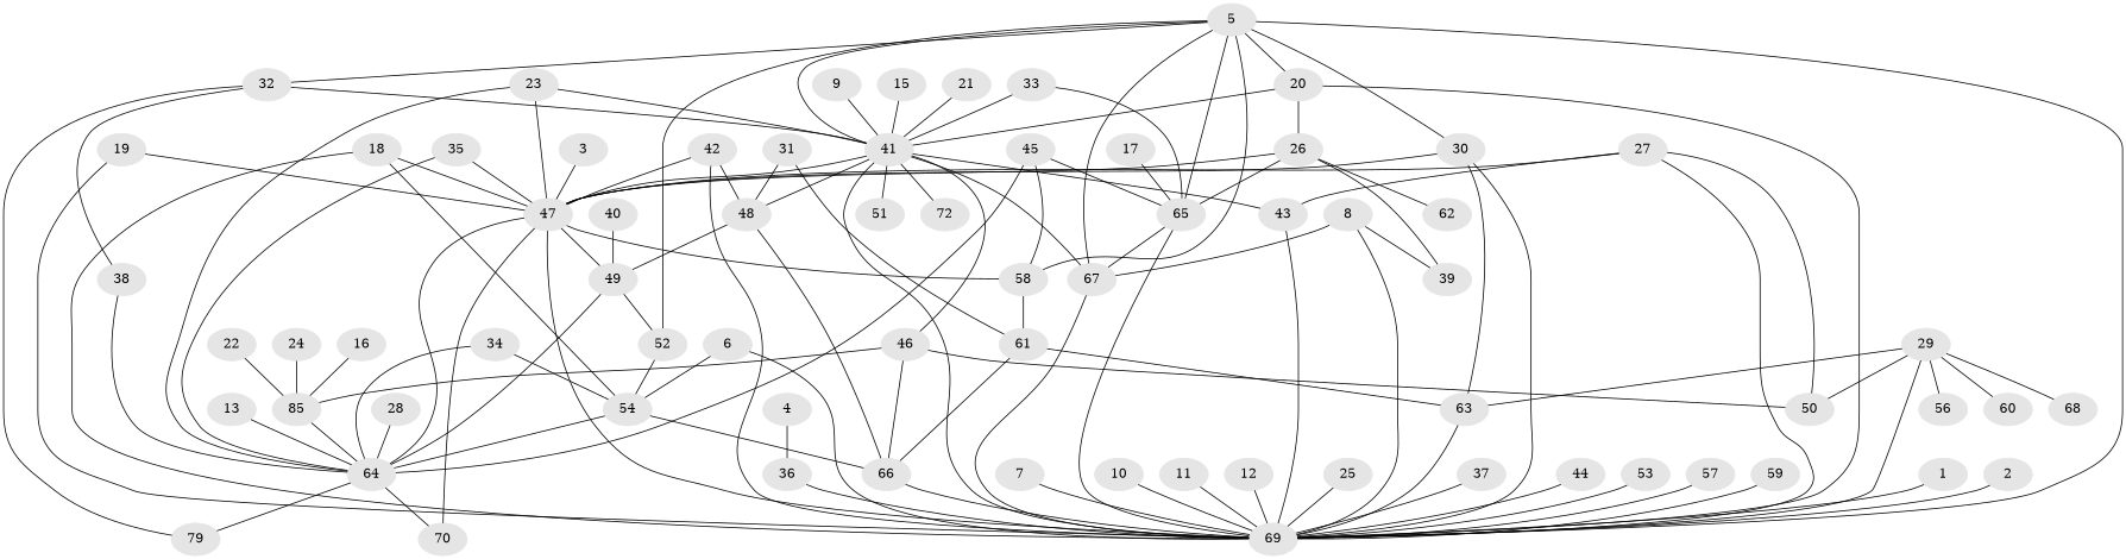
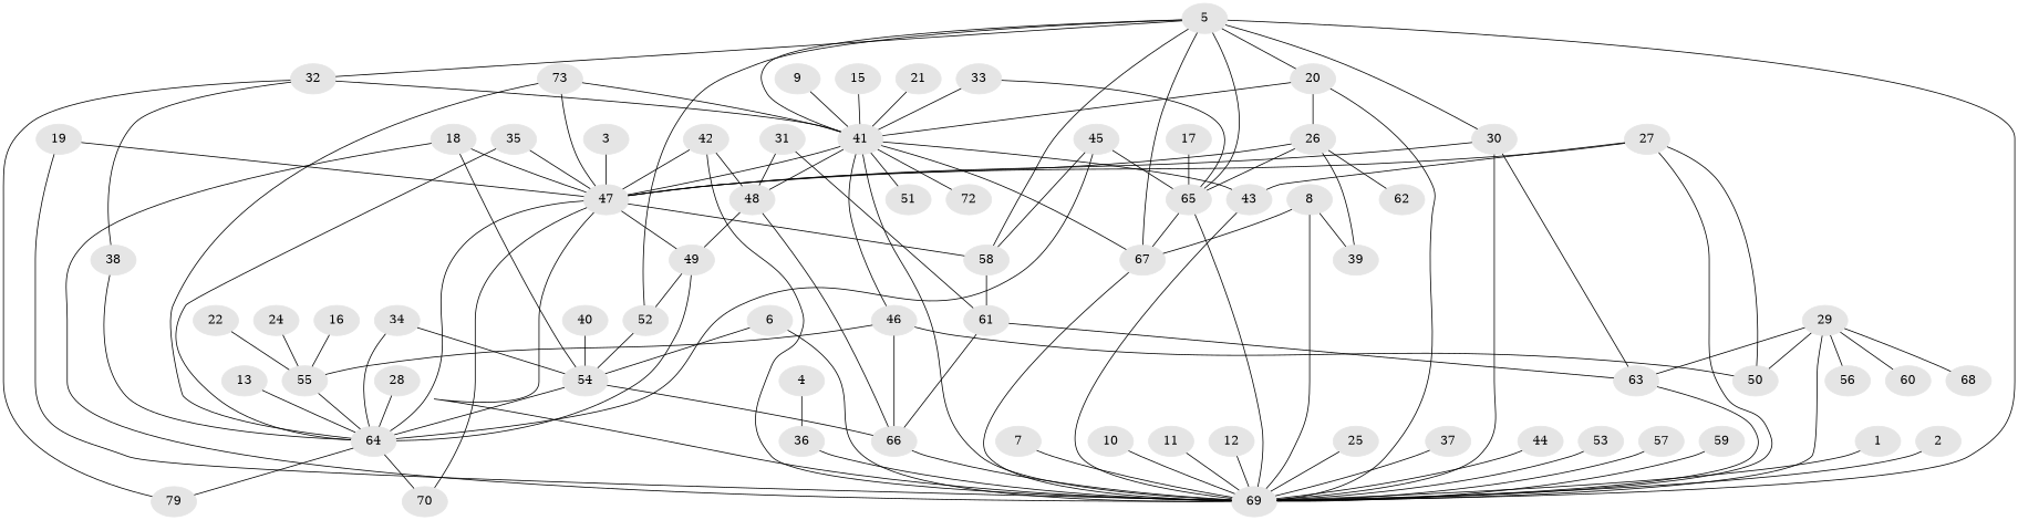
  graph {
    node [color=gray90 style=filled]
    edge [weight=1.0]
    1
    69
    2
    3
    47
    58
    64
    49
    70
    61
    63
    66
    4
    36
    5
    20
    30
    32
    41
    52
    65
    67
    26
    38
    n25 [label=79]
    43
    48
    46
    51
    72
    54
    6
    7
    8
    39
    9
    10
    11
    12
    13
    15
    16
-   55 [label=85]
+   55
    17
    18
    19
    62
    21
    22
-   23
+   23 [label=73]
    24
    25
    27
    50
    28
    29
    56
    60
    68
    31
    33
    34
    35
    37
    40
    42
    44
    45
    53
    57
    59
    1 -- 69
    2 -- 69
    3 -- 47
    47 -- 69
    47 -- 58 [weight=2.0]
    47 -- 64
    47 -- 49
    47 -- 70
    58 -- 61
    64 -- 70
    64 -- n25
    49 -- 64
    49 -- 52
    61 -- 63
    61 -- 66
    63 -- 69
    66 -- 69 [weight=3.0]
    4 -- 36
    36 -- 69
    5 -- 69 [weight=2.0]
    5 -- 58
    5 -- 20
    5 -- 30
    5 -- 32
    5 -- 41
    5 -- 52
    5 -- 65
    5 -- 67
    20 -- 69
    20 -- 41 [weight=2.0]
    20 -- 26
    30 -- 69
    30 -- 47
    30 -- 63
    32 -- 41
    32 -- 38
    32 -- n25
    41 -- 69
    41 -- 47
    41 -- 67
    41 -- 43
    41 -- 48 [weight=2.0]
    41 -- 46
    41 -- 51
    41 -- 72
    52 -- 54
    65 -- 69
    65 -- 67
    67 -- 69
    26 -- 47
    26 -- 65
    26 -- 39
    26 -- 62
    38 -- 64
    43 -- 69
    48 -- 49
    48 -- 66
    46 -- 66
    46 -- 55
    46 -- 50
    54 -- 64 [weight=2.0]
    54 -- 66 [weight=2.0]
    6 -- 69
    6 -- 54
    7 -- 69
    8 -- 69
    8 -- 67
    8 -- 39
    9 -- 41
    10 -- 69
    11 -- 69
    12 -- 69
    13 -- 64
    15 -- 41
    16 -- 55
    55 -- 64
    17 -- 65
    18 -- 69
    18 -- 47
    18 -- 54
    19 -- 69
    19 -- 47
    21 -- 41
    22 -- 55
    23 -- 47
    23 -- 64
    23 -- 41
    24 -- 55
    25 -- 69
    27 -- 69
    27 -- 47
    27 -- 43
    27 -- 50
    28 -- 64
    29 -- 69
    29 -- 63
    29 -- 50
    29 -- 56
    29 -- 60
    29 -- 68
    31 -- 61
    31 -- 48
    33 -- 41
    33 -- 65
    34 -- 64 [weight=2.0]
    34 -- 54
    35 -- 47
    35 -- 64
    37 -- 69
-   40 -- 49
+   40 -- 54
    42 -- 69 [weight=2.0]
    42 -- 47
    42 -- 48
    44 -- 69
    45 -- 58
    45 -- 64 [weight=2.0]
    45 -- 65
    53 -- 69
    57 -- 69
    59 -- 69
  }
